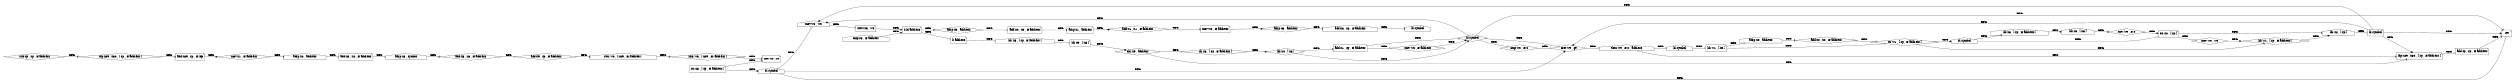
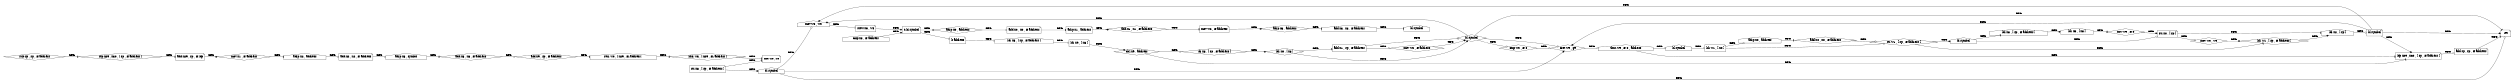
  digraph {
    rankdir=LR
    node [shape=diamond]
    edge [arrowhead=odot]
    n1 [label="sub sp , sp , # address"]
    n2 [label="stp x29 , x30 , [ sp , # address ]"]
    n3 [label="add x29 , sp , # ldp" shape=note]
    n4 [label="mov x1 , # address"]
    n5 [label="adrp x2 , address" shape=house]
    n6 [label="add x2 , x2 , # address" shape=note]
    n7 [label="adrp x8 , symbol" shape=house]
    n8 [label="add x8 , x8 , # address"]
    n9 [label="add x9 , sp , # address"]
    n10 [label="stur w0 , [ x29 , #- address ]" shape=house]
    n11 [label="ldur w3 , [ x29 , #- address ]"]
    n12 [label="mov x0 , x9" shape=note]
    n13 [label="str x8 , [ sp , # address ]" shape=note]
    n14 [label="bl symbol" shape=house]
    n15 [label="mov w8 , w0" shape=house]
    n16 [label=ret shape=note]
    n17 [label="cset w9 , ge"]
    n18 [label="sxtw x8 , w8" shape=note]
    n19 [label="tbnz w9 , # 0 , address" shape=house]
-   n20 [label="b.hi address" shape=note]
+   n20 [label="b.hi symbol" shape=note]
    n21 [label="cmp x8 , # address" shape=house]
    n22 [label="adrp x0 , address"]
    n23 [label="b address" shape=note]
    n24 [label="add x0 , x0 , # address" shape=note]
    n25 [label="ldr x8 , [ sp , # address ]" shape=house]
    n26 [label="adrp x1 , address" shape=note]
    n27 [label="ldr x9 , [ x8 ]" shape=note]
    n28 [label="add x1 , x1 , # address"]
    n29 [label="mov w2 , # address" shape=note]
    n30 [label="adrp x3 , address"]
    n31 [label="add x3 , x3 , # address" shape=house]
    n32 [label="bl symbol" shape=house]
    n33 [label="cbz x9 , address"]
    n34 [label="ldp x29 , x30 , [ sp , # address ]" shape=note]
    n35 [label="ldr x8 , [ sp , # address ]"]
    n36 [label="add sp , sp , # address" shape=note]
    n37 [label="ldr x0 , [ x8 ]"]
    n38 [label="add x1 , sp , # address" shape=note]
    n39 [label="bl symbol"]
    n40 [label="mov w2 , # address"]
    n41 [label="cmp w0 , # 0"]
    n42 [label="bl symbol" shape=house]
    n43 [label="ldr w1 , [ x0 ]" shape=note]
    n44 [label="adrp x0 , address" shape=house]
    n45 [label="str w1 , [ sp , # address ]"]
    n46 [label="add x0 , x0 , # address"]
    n47 [label="bl symbol" shape=house]
    n48 [label="ldr w1 , [ sp , # address ]"]
    n49 [label="ldr x8 , [ sp , # address ]" shape=house]
    n50 [label="str x0 , [ sp ]" shape=note]
    n51 [label="ldr x2 , [ sp ]" shape=house]
    n52 [label="ldr x3 , [ x8 ]" shape=house]
    n53 [label="mov w0 , w9"]
    n54 [label="mov w9 , # 0"]
    n55 [label="bl symbol" shape=note]
    n1 -> n2 [arrowhead=tee label=CFG]
    n2 -> n3 [arrowhead=tee label=CFG]
    n3 -> n4 [arrowhead=diamond label=CFG]
    n4 -> n5 [arrowhead=tee label=CFG]
    n5 -> n6 [label=CFG]
    n6 -> n7 [label=CFG]
    n7 -> n8 [arrowhead=tee label=CFG]
    n8 -> n9 [label=CFG]
    n9 -> n10 [arrowhead=tee label=CFG]
    n10 -> n11 [arrowhead=tee label=DFG]
    n11 -> n12 [arrowhead=tee label=CFG]
    n13 -> n12 [arrowhead=tee label=CFG]
    n13 -> n14 [arrowhead=diamond label=CFG]
    n14 -> n15 [label=DFG]
    n14 -> n16 [label=DFG]
    n14 -> n17 [arrowhead=diamond label=DFG]
    n15 -> n18 [label=DFG]
    n17 -> n19 [label=DFG]
    n18 -> n20 [arrowhead=diamond label=DFG]
    n19 -> n34 [arrowhead=tee label=CFG]
    n19 -> n42 [label=CFG]
    n20 -> n22 [arrowhead=tee label=CFG]
    n20 -> n23 [label=CFG]
    n21 -> n20 [arrowhead=diamond label=CFG]
    n22 -> n24 [label=CFG]
    n23 -> n25 [label=CFG]
    n24 -> n26 [arrowhead=tee label=CFG]
    n25 -> n27 [label=CFG]
    n26 -> n28 [arrowhead=diamond label=CFG]
    n27 -> n33 [arrowhead=diamond label=DFG]
    n28 -> n29 [arrowhead=tee label=CFG]
    n29 -> n30 [arrowhead=diamond label=CFG]
    n30 -> n31 [arrowhead=tee label=CFG]
    n31 -> n32 [arrowhead=tee label=CFG]
    n33 -> n34 [arrowhead=tee label=CFG]
    n33 -> n35 [label=CFG]
    n34 -> n36 [label=CFG]
    n35 -> n37 [arrowhead=diamond label=CFG]
    n36 -> n16 [arrowhead=tee label=CFG]
    n37 -> n38 [arrowhead=tee label=CFG]
    n37 -> n39 [arrowhead=diamond label=DFG]
    n38 -> n39 [label=DFG]
    n38 -> n40 [label=CFG]
    n39 -> n15 [arrowhead=diamond label=DFG]
    n39 -> n16 [arrowhead=tee label=DFG]
    n39 -> n17 [label=DFG]
    n39 -> n41 [label=CFG]
    n40 -> n39 [arrowhead=diamond label=CFG]
    n41 -> n17 [label=CFG]
    n42 -> n43 [label=DFG]
    n43 -> n44 [label=CFG]
    n43 -> n45 [label=DFG]
    n44 -> n46 [arrowhead=tee label=CFG]
    n45 -> n47 [arrowhead=diamond label=CFG]
    n45 -> n48 [arrowhead=tee label=DFG]
    n46 -> n45 [label=CFG]
    n47 -> n49 [arrowhead=tee label=CFG]
    n47 -> n50 [label=DFG]
    n48 -> n51 [arrowhead=diamond label=CFG]
    n49 -> n52 [arrowhead=diamond label=CFG]
    n50 -> n51 [arrowhead=tee label=DFG]
    n50 -> n53 [label=CFG]
    n51 -> n55 [label=CFG]
    n52 -> n54 [arrowhead=tee label=CFG]
    n53 -> n48 [arrowhead=diamond label=CFG]
    n54 -> n50 [arrowhead=diamond label=CFG]
    n55 -> n15 [arrowhead=diamond label=DFG]
    n55 -> n16 [arrowhead=diamond label=DFG]
    n55 -> n17 [arrowhead=diamond label=DFG]
    n55 -> n34 [arrowhead=diamond label=CFG]
  }
